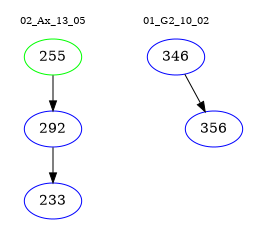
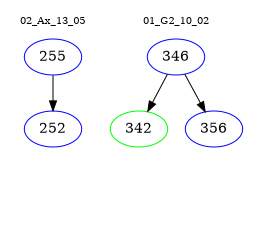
  digraph {
    node [color=blue]
    edge [color=black]
-   n1 [label=292]
-   n2 [label=233]
-   n3 [color=green label=255]
+   n1 [label=252]
+   n3 [label=255]
    n4 [label=346]
+   n5 [color=green label=342]
    n6 [label=356]
    subgraph cluster_1 {
      color=white
      fontsize=10
      label="02_Ax_13_05"
      n1
-     n2
      n3
    }
    subgraph cluster_2 {
      color=white
      fontsize=10
      label="01_G2_10_02"
      n4
+     n5
      n6
    }
-   n1 -> n2
    n3 -> n1
+   n4 -> n5
    n4 -> n6
  }
